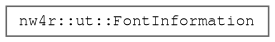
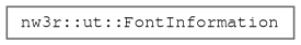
  digraph {
    rankdir=LR
-   n1 [color=grey40 fillcolor=white fontname=FreeMono fontsize=10 height=0.2 label="nw4r::ut::FontInformation" shape=box style=filled width=0.4]
+   n1 [color=grey40 fillcolor=white fontname=FreeMono fontsize=10 height=0.2 label="nw3r::ut::FontInformation" shape=box style=filled width=0.4]
  }
